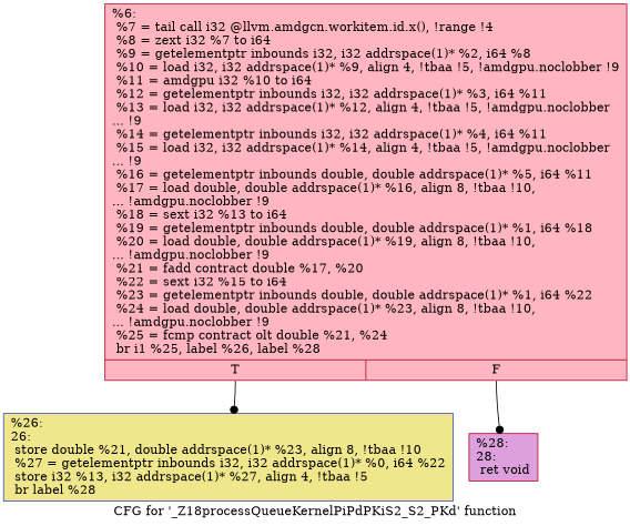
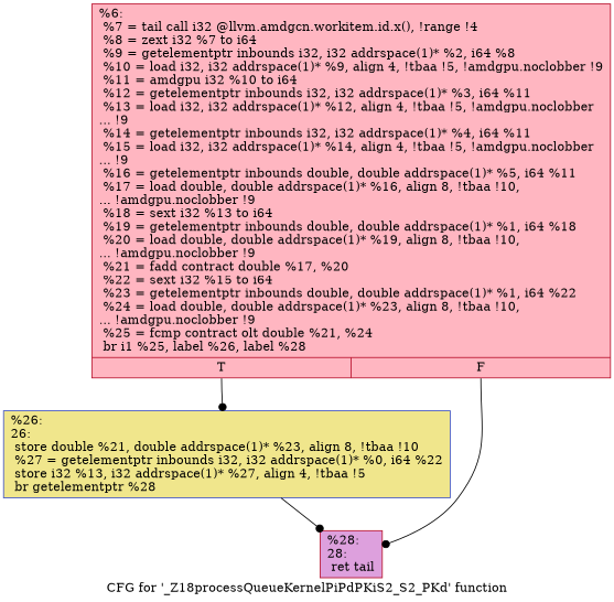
  digraph {
    label="CFG for '_Z18processQueueKernelPiPdPKiS2_S2_PKd' function"
    node [color="#b70d28ff" shape=record style=filled]
    edge [arrowhead=dot]
    n1 [fillcolor=lightpink label="{%6:\l  %7 = tail call i32 @llvm.amdgcn.workitem.id.x(), !range !4\l  %8 = zext i32 %7 to i64\l  %9 = getelementptr inbounds i32, i32 addrspace(1)* %2, i64 %8\l  %10 = load i32, i32 addrspace(1)* %9, align 4, !tbaa !5, !amdgpu.noclobber !9\l  %11 = amdgpu i32 %10 to i64\l  %12 = getelementptr inbounds i32, i32 addrspace(1)* %3, i64 %11\l  %13 = load i32, i32 addrspace(1)* %12, align 4, !tbaa !5, !amdgpu.noclobber\l... !9\l  %14 = getelementptr inbounds i32, i32 addrspace(1)* %4, i64 %11\l  %15 = load i32, i32 addrspace(1)* %14, align 4, !tbaa !5, !amdgpu.noclobber\l... !9\l  %16 = getelementptr inbounds double, double addrspace(1)* %5, i64 %11\l  %17 = load double, double addrspace(1)* %16, align 8, !tbaa !10,\l... !amdgpu.noclobber !9\l  %18 = sext i32 %13 to i64\l  %19 = getelementptr inbounds double, double addrspace(1)* %1, i64 %18\l  %20 = load double, double addrspace(1)* %19, align 8, !tbaa !10,\l... !amdgpu.noclobber !9\l  %21 = fadd contract double %17, %20\l  %22 = sext i32 %15 to i64\l  %23 = getelementptr inbounds double, double addrspace(1)* %1, i64 %22\l  %24 = load double, double addrspace(1)* %23, align 8, !tbaa !10,\l... !amdgpu.noclobber !9\l  %25 = fcmp contract olt double %21, %24\l  br i1 %25, label %26, label %28\l|{<s0>T|<s1>F}}"]
-   n2 [color="#3d50c3ff" fillcolor=khaki label="{%26:\l26:                                               \l  store double %21, double addrspace(1)* %23, align 8, !tbaa !10\l  %27 = getelementptr inbounds i32, i32 addrspace(1)* %0, i64 %22\l  store i32 %13, i32 addrspace(1)* %27, align 4, !tbaa !5\l  br label %28\l}"]
-   n3 [fillcolor=plum label="{%28:\l28:                                               \l  ret void\l}"]
+   n2 [color="#3d50c3ff" fillcolor=khaki label="{%26:\l26:                                               \l  store double %21, double addrspace(1)* %23, align 8, !tbaa !10\l  %27 = getelementptr inbounds i32, i32 addrspace(1)* %0, i64 %22\l  store i32 %13, i32 addrspace(1)* %27, align 4, !tbaa !5\l  br getelementptr %28\l}"]
+   n3 [fillcolor=plum label="{%28:\l28:                                               \l  ret tail\l}"]
    n1 -> n2 [tailport=s0]
    n1 -> n3 [tailport=s1]
+   n2 -> n3
  }
